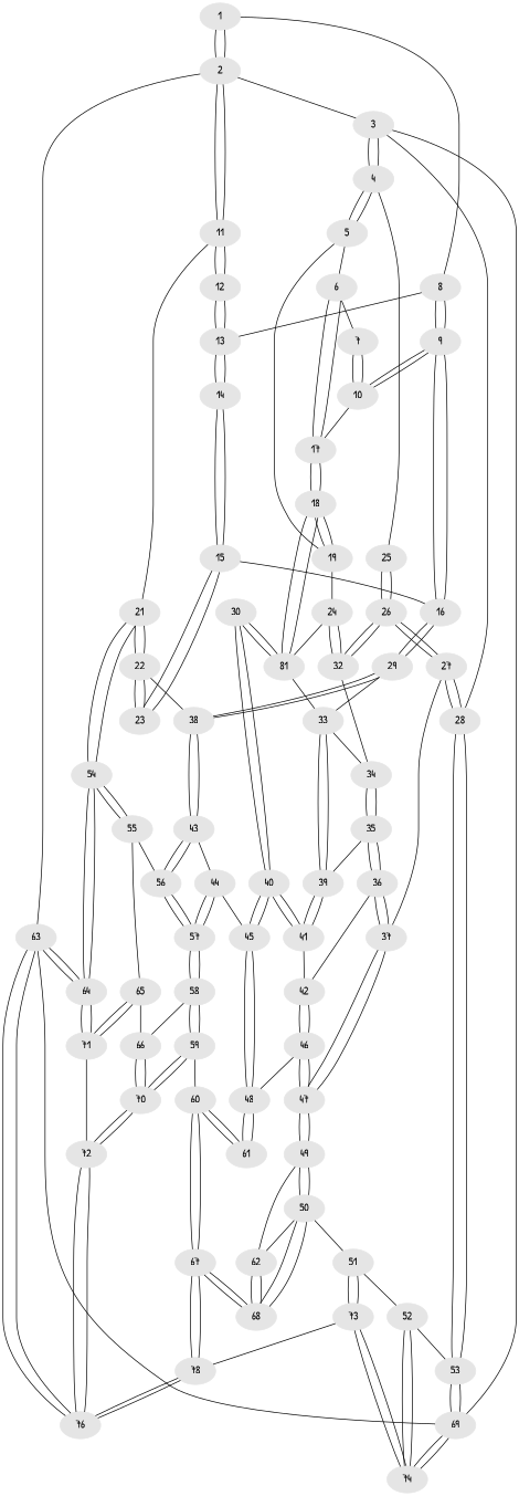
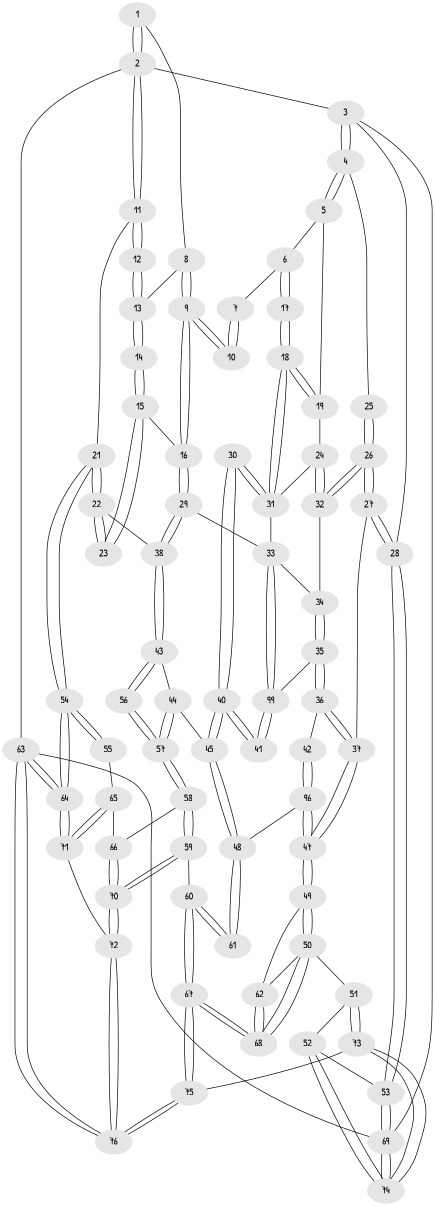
  graph {
    fontname="Patrick Hand"
    node [color=gray90 fontname="Patrick Hand" style=filled]
    edge [fontname="Patrick Hand"]
    1
    2
    8
    3
    11
    63
    9
    13
    4
    28
    69
    12
    21
    64
    76
    5
    25
    53
    74
    6
    19
    26
    7
    17
    24
    10
    18
    16
    14
    29
    22
    54
    15
    23
    38
    33
-   31 [label=81]
+   31
    32
    55
    43
    34
    27
    37
    47
    30
    40
    41
    45
-   39
+   39 [label=99]
    35
    36
    42
-   46
+   46 [label=96]
    49
    44
    56
    48
    57
    58
    61
    50
    62
    51
    68
    52
    73
-   75 [label=78]
+   75
    65
    71
    66
    59
    60
    70
    67
    72
    1 -- 2
    1 -- 2
    1 -- 8
    2 -- 3
    2 -- 11
    2 -- 11
    2 -- 63
    8 -- 9
    8 -- 9
    8 -- 13
    3 -- 4
    3 -- 4
    3 -- 28
    3 -- 69
    11 -- 12
    11 -- 12
    11 -- 21
    63 -- 69
    63 -- 64
    63 -- 64
    63 -- 76
    63 -- 76
    9 -- 10
    9 -- 10
    9 -- 16
    9 -- 16
    13 -- 14
    13 -- 14
    4 -- 5
    4 -- 5
    4 -- 25
    28 -- 53
    28 -- 53
    69 -- 74
    69 -- 74
    12 -- 13
    12 -- 13
    21 -- 22
    21 -- 22
    21 -- 54
    21 -- 54
    64 -- 71
    64 -- 71
    5 -- 6
    5 -- 19
    25 -- 26
    25 -- 26
    53 -- 69
    53 -- 69
    6 -- 7
    6 -- 17
    6 -- 17
    19 -- 24
    26 -- 32
    26 -- 32
    26 -- 27
    26 -- 27
    7 -- 10
    7 -- 10
    17 -- 18
    17 -- 18
    24 -- 31
    24 -- 32
    24 -- 32
-   10 -- 17
    18 -- 19
    18 -- 19
    18 -- 31
    18 -- 31
    16 -- 29
    16 -- 29
    14 -- 15
    14 -- 15
    29 -- 38
    29 -- 38
    29 -- 33
    22 -- 23
    22 -- 23
    22 -- 38
    54 -- 64
    54 -- 64
    54 -- 55
    54 -- 55
    15 -- 16
    15 -- 23
    15 -- 23
    38 -- 43
    38 -- 43
    33 -- 34
    33 -- 39
    33 -- 39
    31 -- 33
    32 -- 34
-   55 -- 56
    55 -- 65
    43 -- 44
    43 -- 56
    43 -- 56
    34 -- 35
    34 -- 35
    27 -- 28
    27 -- 28
    27 -- 37
    37 -- 47
    37 -- 47
    47 -- 49
    47 -- 49
    30 -- 31
    30 -- 31
    30 -- 40
    30 -- 40
    40 -- 41
    40 -- 41
    40 -- 45
    40 -- 45
-   41 -- 42
    45 -- 48
    45 -- 48
    39 -- 41
    39 -- 41
    35 -- 39
    35 -- 36
    35 -- 36
    36 -- 37
    36 -- 37
    36 -- 42
    42 -- 46
    42 -- 46
    46 -- 47
    46 -- 47
    46 -- 48
    49 -- 50
    49 -- 50
    49 -- 62
    44 -- 45
    44 -- 57
    44 -- 57
    56 -- 57
    56 -- 57
    48 -- 61
    48 -- 61
    57 -- 58
    57 -- 58
    58 -- 66
    58 -- 59
    58 -- 59
    50 -- 62
    50 -- 51
    50 -- 68
    50 -- 68
    62 -- 68
    62 -- 68
    51 -- 52
    51 -- 73
    51 -- 73
    52 -- 53
    52 -- 74
    52 -- 74
    73 -- 74
    73 -- 74
    73 -- 75
    75 -- 76
    75 -- 76
    65 -- 71
    65 -- 71
    65 -- 66
    71 -- 72
    66 -- 70
    66 -- 70
    59 -- 60
    59 -- 70
    59 -- 70
    60 -- 61
    60 -- 61
    60 -- 67
    60 -- 67
    70 -- 72
    70 -- 72
    67 -- 68
    67 -- 68
    67 -- 75
    67 -- 75
    72 -- 76
    72 -- 76
  }
